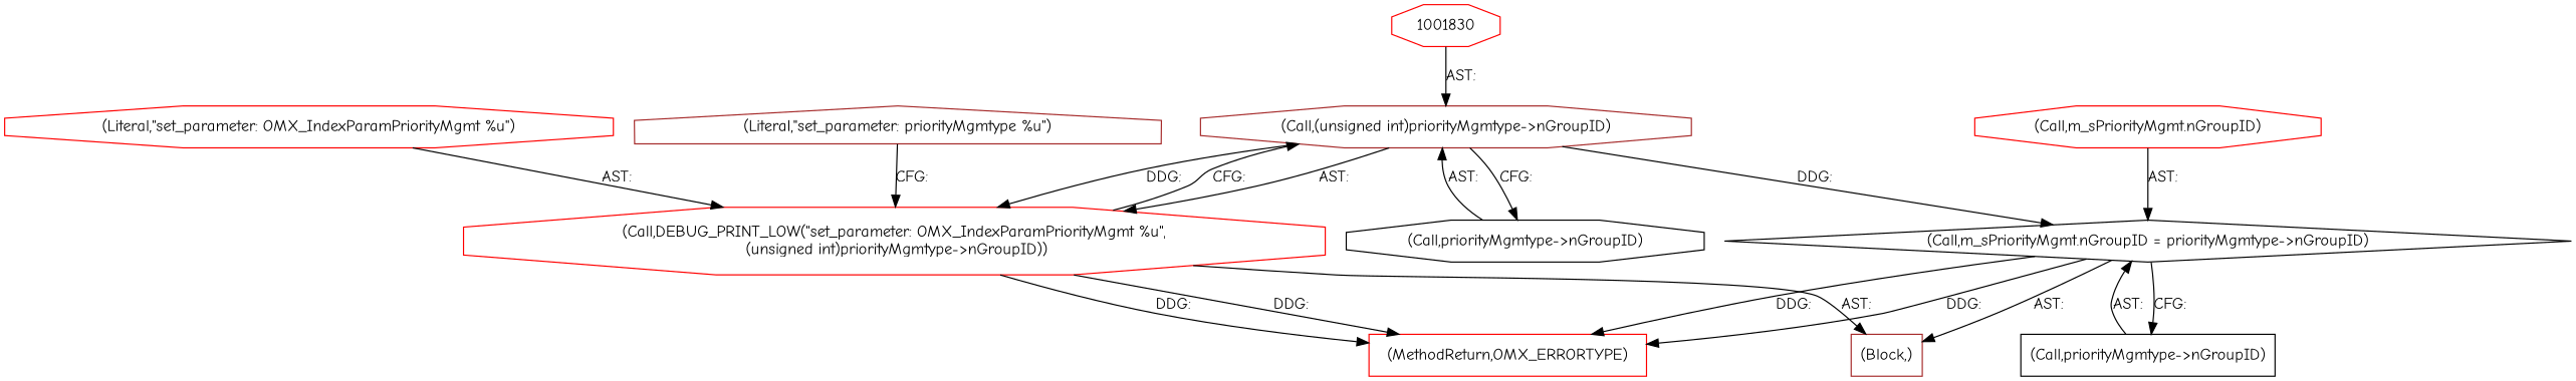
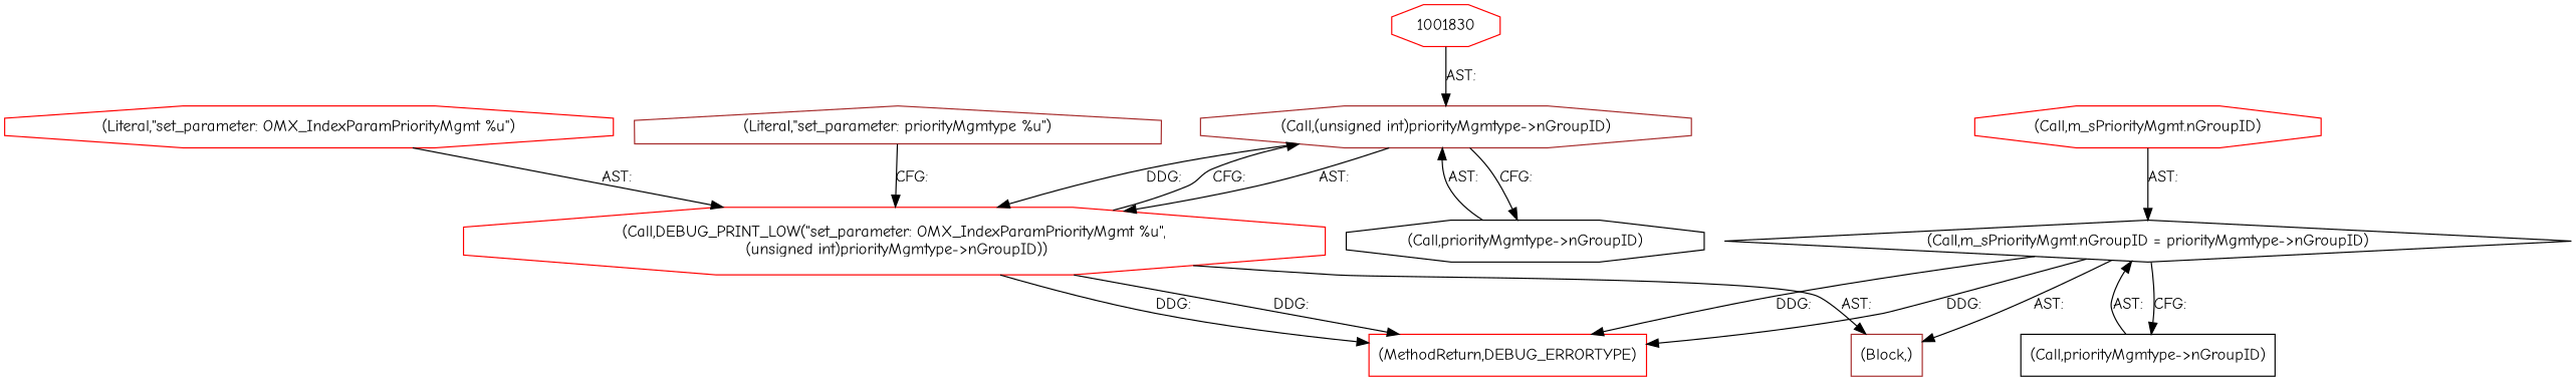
  digraph {
    fontname="Comic Neue"
    node [color=red fontname="Comic Neue" shape=octagon]
    edge [fontname="Comic Neue"]
    n1 [color=brown label="(Call,(unsigned int)priorityMgmtype->nGroupID)"]
    n2 [label="(Call,DEBUG_PRINT_LOW(\"set_parameter: OMX_IndexParamPriorityMgmt %u\",\n (unsigned int)priorityMgmtype->nGroupID))"]
    n3 [color=black label="(Call,m_sPriorityMgmt.nGroupID = priorityMgmtype->nGroupID)" shape=diamond]
    n4 [color=black label="(Call,priorityMgmtype->nGroupID)"]
-   n5 [label="(MethodReturn,OMX_ERRORTYPE)" shape=box]
+   n5 [label="(MethodReturn,DEBUG_ERRORTYPE)" shape=box]
    n6 [color=brown label="(Block,)" shape=box]
    n7 [color=black label="(Call,priorityMgmtype->nGroupID)" shape=box]
    n8 [label="(Literal,\"set_parameter: OMX_IndexParamPriorityMgmt %u\")"]
    n9 [color=brown label="(Literal,\"set_parameter: priorityMgmtype %u\")" shape=house]
    n10 [label="(Call,m_sPriorityMgmt.nGroupID)"]
    1001830
    n1 -> n2 [label="AST: "]
    n1 -> n2 [label="DDG: "]
-   n1 -> n3 [label="DDG: "]
    n1 -> n4 [label="CFG: "]
    n2 -> n1 [label="CFG: "]
    n2 -> n5 [label="DDG: "]
    n2 -> n5 [label="DDG: "]
    n2 -> n6 [label="AST: "]
    n3 -> n5 [label="DDG: "]
    n3 -> n5 [label="DDG: "]
    n3 -> n6 [label="AST: "]
    n3 -> n7 [label="CFG: "]
    n4 -> n1 [label="AST: "]
    n7 -> n3 [label="AST: "]
    n8 -> n2 [label="AST: "]
    n9 -> n2 [label="CFG: "]
    n10 -> n3 [label="AST: "]
    1001830 -> n1 [label="AST: "]
  }
